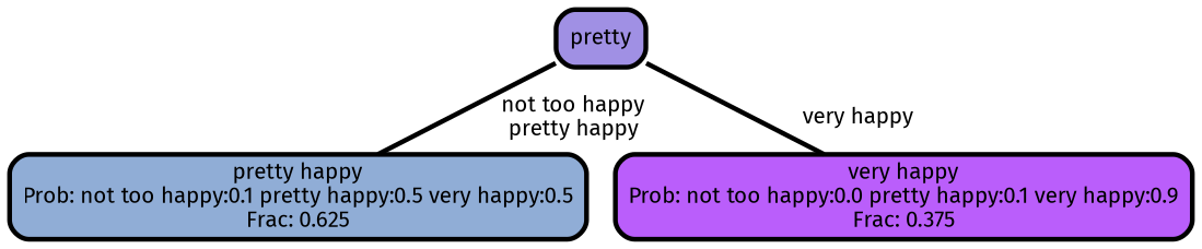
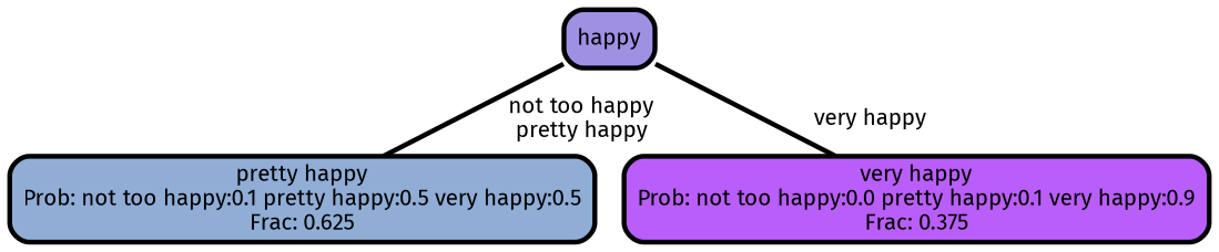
  graph {
    ranksep="0 equally"
    splines=straight
    fontname="Fira Sans"
    node [color=black fontcolor=black fontname="Fira Sans" penwidth=3 shape=box style="filled, rounded"]
    edge [color=black fontname="Fira Sans" penwidth=3]
    n1 [fillcolor="#90add6" label="pretty happy\nProb: not too happy:0.1 pretty happy:0.5 very happy:0.5\nFrac: 0.625"]
-   n2 [fillcolor="#a090e4" label=pretty]
+   n2 [fillcolor="#a090e4" label=happy]
    n3 [fillcolor="#ba5efb" label="very happy\nProb: not too happy:0.0 pretty happy:0.1 very happy:0.9\nFrac: 0.375"]
    subgraph sub_1 {
      rank=same
    }
    n2 -- n1 [label=" not too happy\n pretty happy"]
    n2 -- n3 [label=" very happy"]
  }
